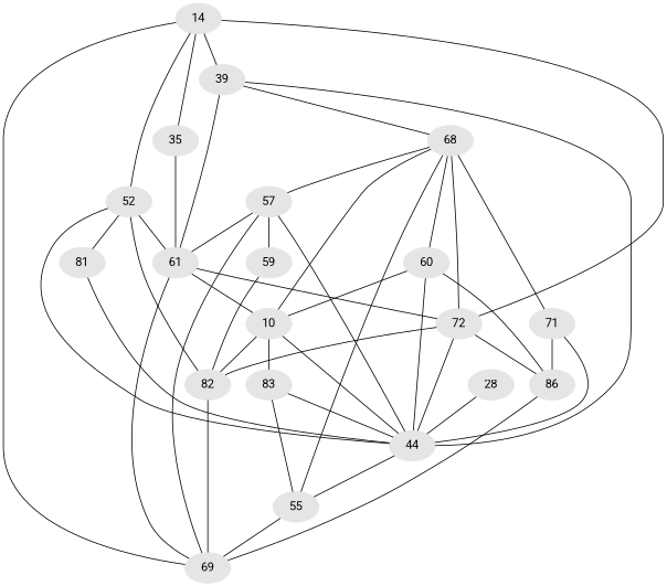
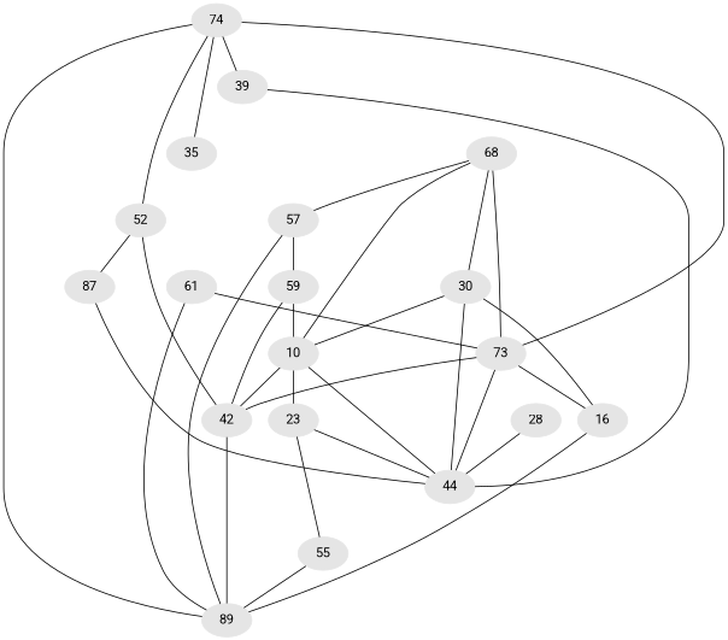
  graph {
    fontname=Roboto
    node [color=gray90 fontname=Roboto style=filled]
    edge [fontname=Roboto]
    n1 [label=35]
-   14
+   14 [label=74]
    n3 [label=39 super="+5"]
    n4 [label=52 super="+26+43"]
-   72 [super="+67+11+61"]
-   89 [super="+46+73+70" label=69]
+   72 [super="+67+11+61" label=73]
+   89 [super="+46+73+70"]
    n7 [label=61 super="+18+63+62"]
    n8 [label=44 super="+64+78+77"]
    n9 [label=68 super="+30+13+31"]
-   81
-   82 [super="+68+79"]
-   86 [super="+45"]
+   81 [label=87]
+   82 [super="+68+79" label=42]
+   86 [super="+45" label=16]
    n13 [label=10 super="+27+76"]
    n14 [label=59 super="+6"]
    n15 [label=55 super="+10"]
    n16 [label=28]
    n17 [label=57 super="+33"]
-   60 [super="+59+42"]
-   71 [super="+24+69+47"]
-   83 [super="+41"]
-   n1 -- n7
+   60 [super="+59+42" label=30]
+   83 [super="+41" label=23]
    14 -- n1
    14 -- n3 [weight=2]
    14 -- n4
    14 -- 72
    14 -- 89
-   n3 -- n7
    n3 -- n8
-   n3 -- n9
-   n4 -- n7
-   n4 -- n8 [weight=2]
    n4 -- 81 [weight=2]
    n4 -- 82 [weight=2]
    72 -- n8 [weight=5]
    72 -- 82 [weight=4]
    72 -- 86 [weight=2]
    n7 -- 72 [weight=3]
    n7 -- 89 [weight=2]
-   n7 -- n13 [weight=2]
-   n8 -- n15 [weight=2]
+   n14 -- n13 [weight=2]
    n9 -- 72 [weight=6]
    n9 -- n13 [weight=4]
-   n9 -- n15
    n9 -- n17
    n9 -- 60
-   n9 -- 71 [weight=2]
    81 -- n8
    82 -- 89 [weight=3]
    86 -- 89
    n13 -- n8
    n13 -- 82 [weight=2]
    n13 -- 83 [weight=3]
    n14 -- 82
    n15 -- 89
    n16 -- n8
    n17 -- 89
-   n17 -- n7 [weight=2]
-   n17 -- n8 [weight=2]
    n17 -- n14 [weight=2]
    60 -- n8 [weight=2]
    60 -- 86 [weight=3]
    60 -- n13
-   71 -- n8 [weight=2]
-   71 -- 86 [weight=3]
    83 -- n8
    83 -- n15 [weight=2]
  }
